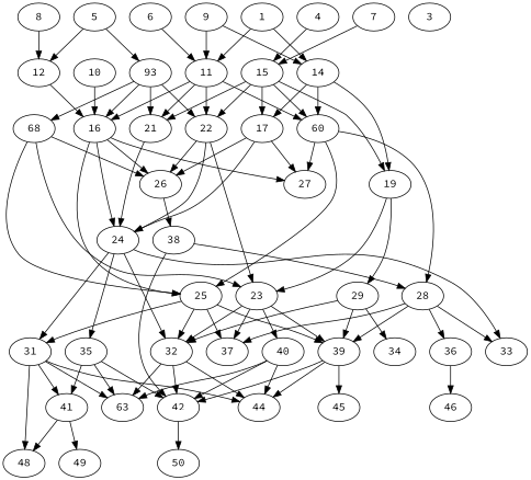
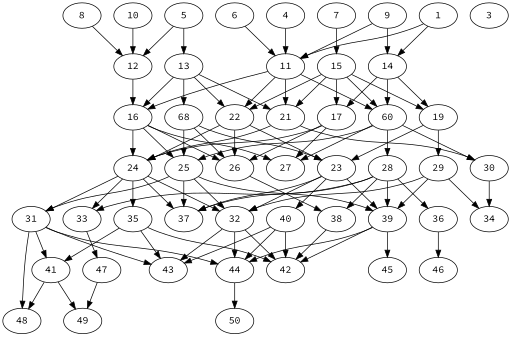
  digraph {
    fontname="Source Code Pro"
    node [alpha=0.14 expect_size=25757696 fontname="Source Code Pro"]
    edge [fontname="Source Code Pro"]
    1 [alpha=0.10 expect_size=32800768]
    11 [alpha=0.06 expect_size=33087488]
    14 [alpha=0.07 expect_size=25852928]
    16 [alpha=0.00 expect_size=23033856]
    n5 [alpha=0.09 expect_size=21566464 label=60]
    21 [alpha=0.11 expect_size=34752512]
    22 [alpha=0.07 expect_size=49512448]
    17 [alpha=0.03 expect_size=45721600]
    19 [alpha=0.19 expect_size=35558400]
    24 [alpha=0.09 expect_size=14692352]
    25 [alpha=0.03 expect_size=31163392]
    26 [alpha=0.01 expect_size=36222976]
    27 [alpha=0.11 expect_size=36987904]
    28 [expect_size=44930048]
+   30 [alpha=0.12 expect_size=14854144]
    23 [alpha=0.11 expect_size=34388992]
    29 [alpha=0.09 expect_size=17025024]
    12 [expect_size=10104832]
    3 [alpha=0.10 expect_size=22560768]
    4 [alpha=0.05 expect_size=41241600]
    15 [alpha=0.02 expect_size=37230592]
-   13 [alpha=0.12 expect_size=48867328 label=93]
+   13 [alpha=0.12 expect_size=48867328]
    n23 [alpha=0.08 expect_size=30596096 label=68]
    5 [expect_size=41831424]
    6 [alpha=0.10 expect_size=12253184]
    7 [expect_size=35202048]
    8 [alpha=0.02 expect_size=36158464]
    9 [expect_size=35825664]
    10 [alpha=0.06 expect_size=21661696]
    32 [alpha=0.04 expect_size=15267840]
    37 [alpha=0.08 expect_size=41117696]
    31 [alpha=0.07 expect_size=36539392]
    33 [alpha=0.19 expect_size=31993856]
    35 [alpha=0.01 expect_size=31464448]
    39 [alpha=0.07 expect_size=50626560]
    38 [alpha=0.01 expect_size=18755584]
    36 [alpha=0.06 expect_size=39612416]
    34 [alpha=0.03 expect_size=9664512]
    40 [alpha=0.20]
-   43 [alpha=0.05 expect_size=33543168 label=63]
+   43 [alpha=0.05 expect_size=33543168]
    44 [alpha=0.06 expect_size=31456256]
    42 [alpha=0.09 expect_size=24454144]
    41 [alpha=0.05 expect_size=7751680]
    48
+   47 [alpha=0.20 expect_size=6820864]
    45 [alpha=0.17 expect_size=38805504]
    46 [alpha=0.02 expect_size=40391680]
    50 [alpha=0.18 expect_size=44416000]
    49 [expect_size=28183552]
    1 -> 11
    1 -> 14
    11 -> 16
    11 -> n5
    11 -> 21
    11 -> 22
    14 -> n5
    14 -> 17
    14 -> 19
    16 -> 24
    16 -> 25
    16 -> 26
    16 -> 27
    n5 -> 25
    n5 -> 27
    n5 -> 28
+   n5 -> 30
    21 -> 24
+   21 -> 30
    22 -> 24
    22 -> 26
    22 -> 23
    17 -> 24
    17 -> 26
    17 -> 27
    19 -> 23
    19 -> 29
    24 -> 32
+   24 -> 37
    24 -> 31
    24 -> 33
    24 -> 35
    25 -> 32
    25 -> 37
    25 -> 31
    25 -> 39
    26 -> 38
    28 -> 37
    28 -> 33
    28 -> 39
-   38 -> 28
+   28 -> 38
    28 -> 36
+   30 -> 34
    23 -> 32
    23 -> 37
    23 -> 39
    23 -> 40
    29 -> 32
    29 -> 39
    29 -> 34
    12 -> 16
-   4 -> 15
+   4 -> 11
    15 -> n5
    15 -> 21
    15 -> 22
    15 -> 17
    15 -> 19
    13 -> 16
    13 -> 21
    13 -> 22
    13 -> n23
    n23 -> 25
    n23 -> 26
    n23 -> 23
    5 -> 12
    5 -> 13
    6 -> 11
    7 -> 15
    8 -> 12
    9 -> 11
    9 -> 14
-   10 -> 16
+   10 -> 12
    32 -> 43
    32 -> 44
    32 -> 42
    31 -> 43
    31 -> 44
    31 -> 41
    31 -> 48
+   33 -> 47
    35 -> 43
    35 -> 42
    35 -> 41
    39 -> 44
    39 -> 42
    39 -> 45
    38 -> 42
    36 -> 46
    40 -> 43
    40 -> 44
    40 -> 42
-   42 -> 50
+   44 -> 50
    41 -> 48
    41 -> 49
+   47 -> 49
  }
